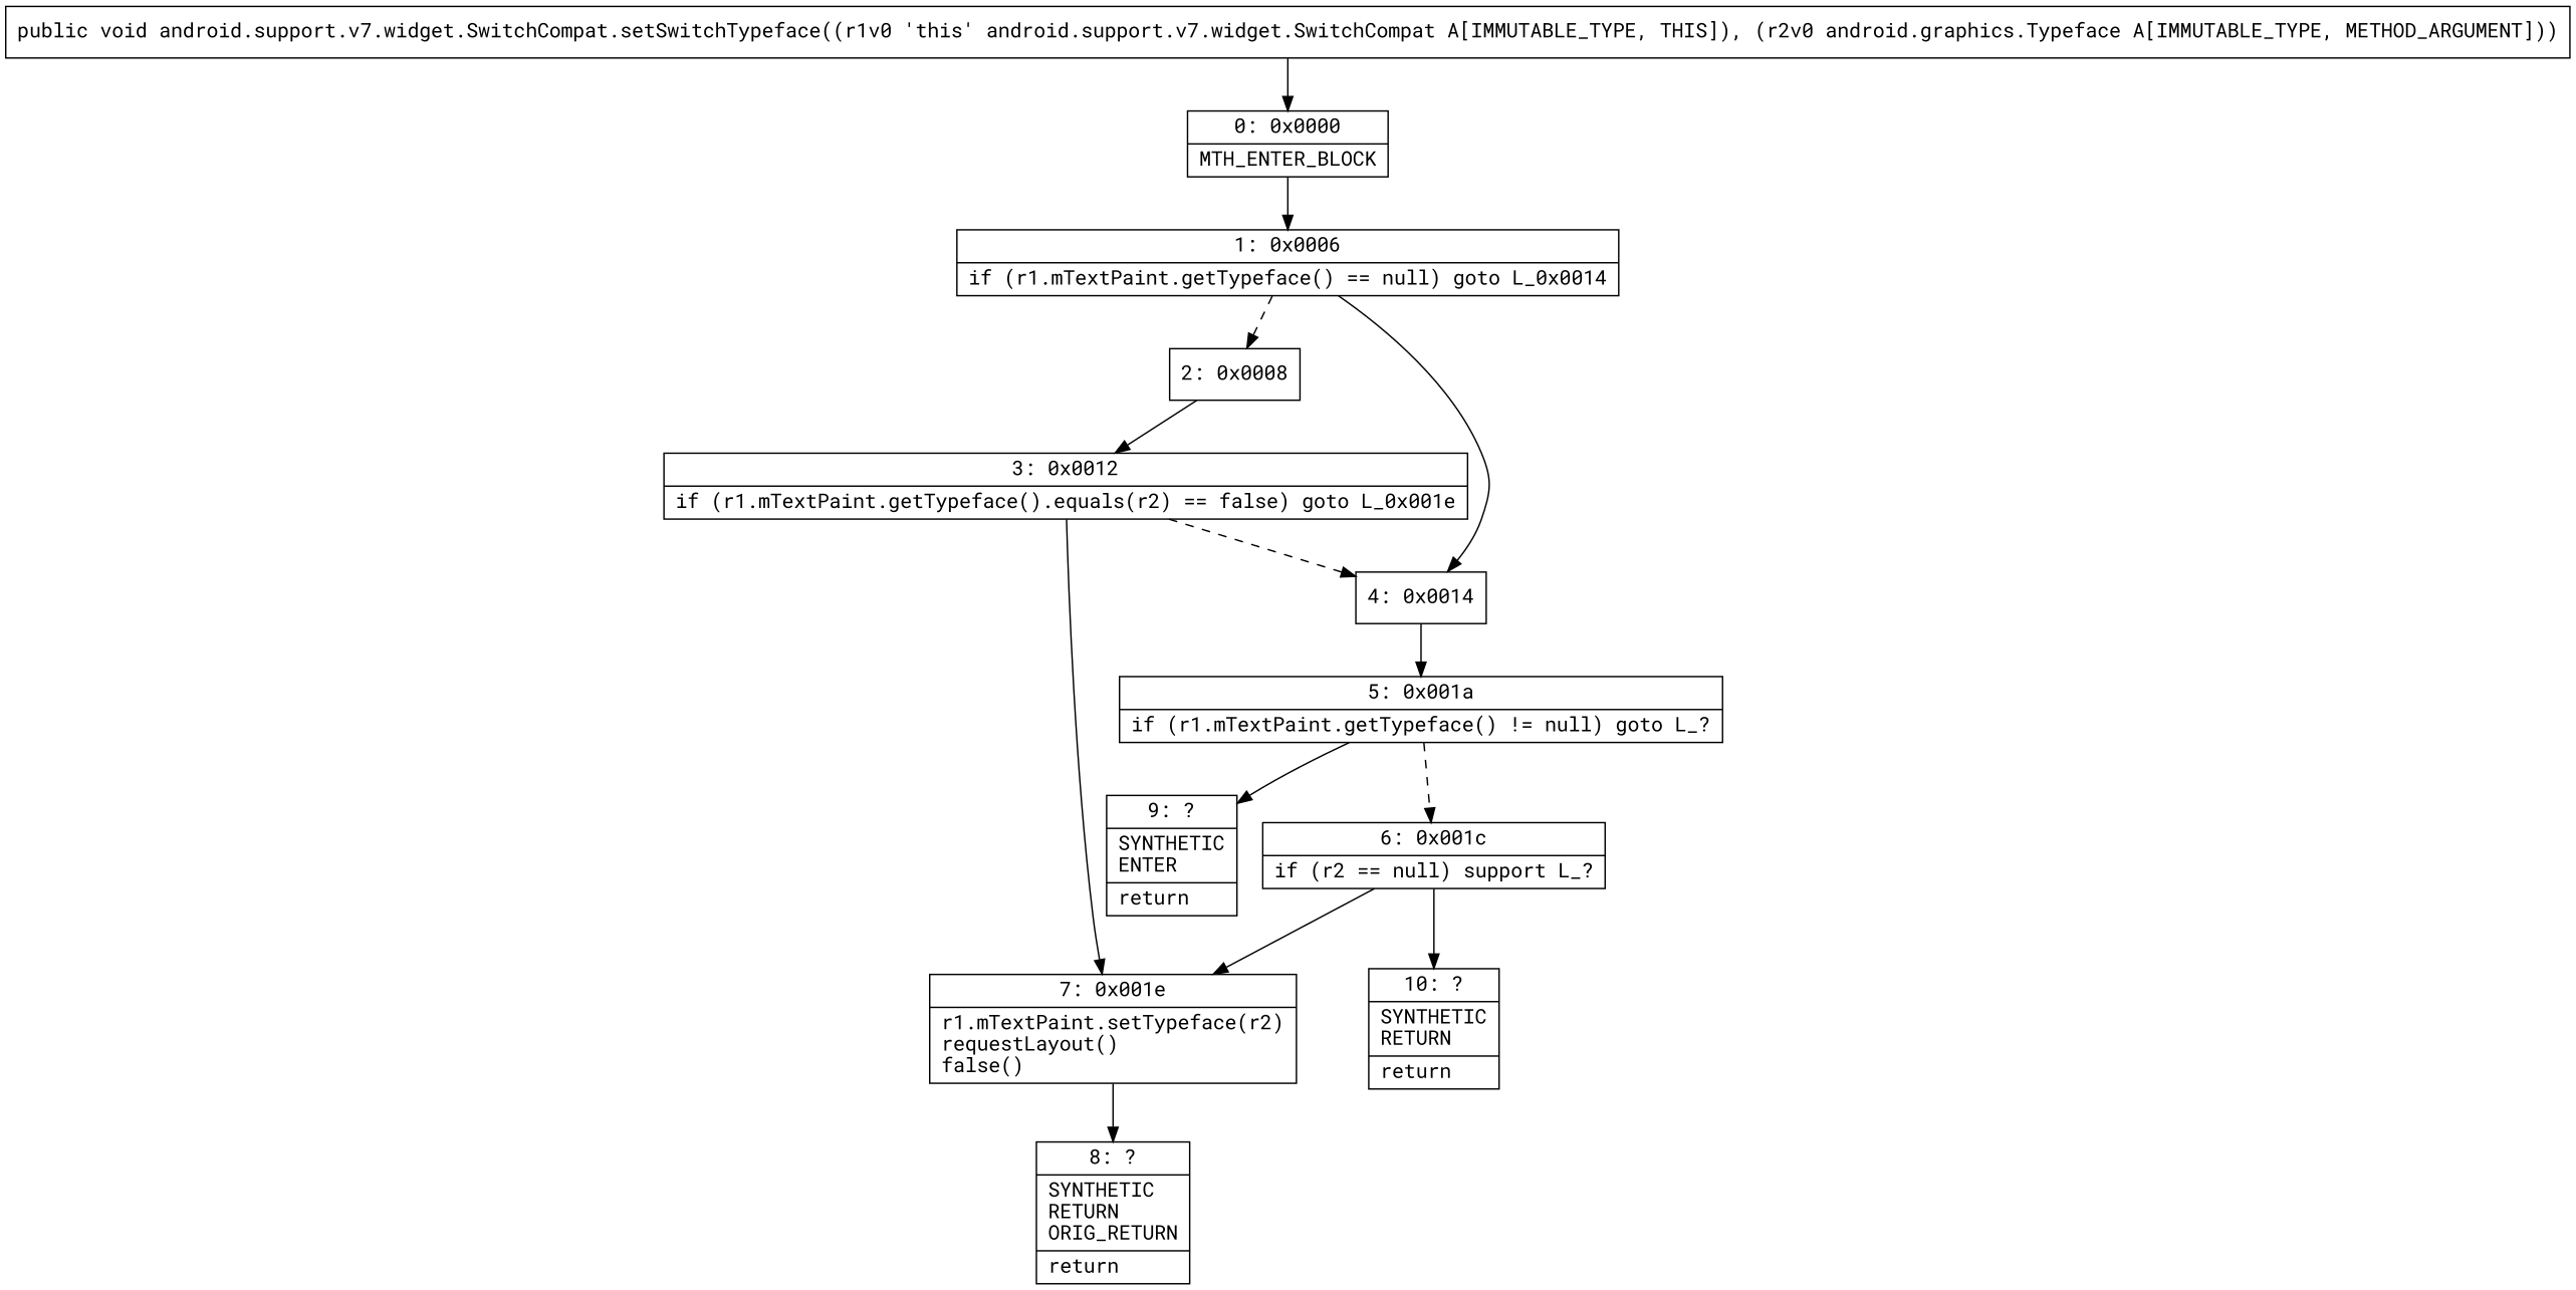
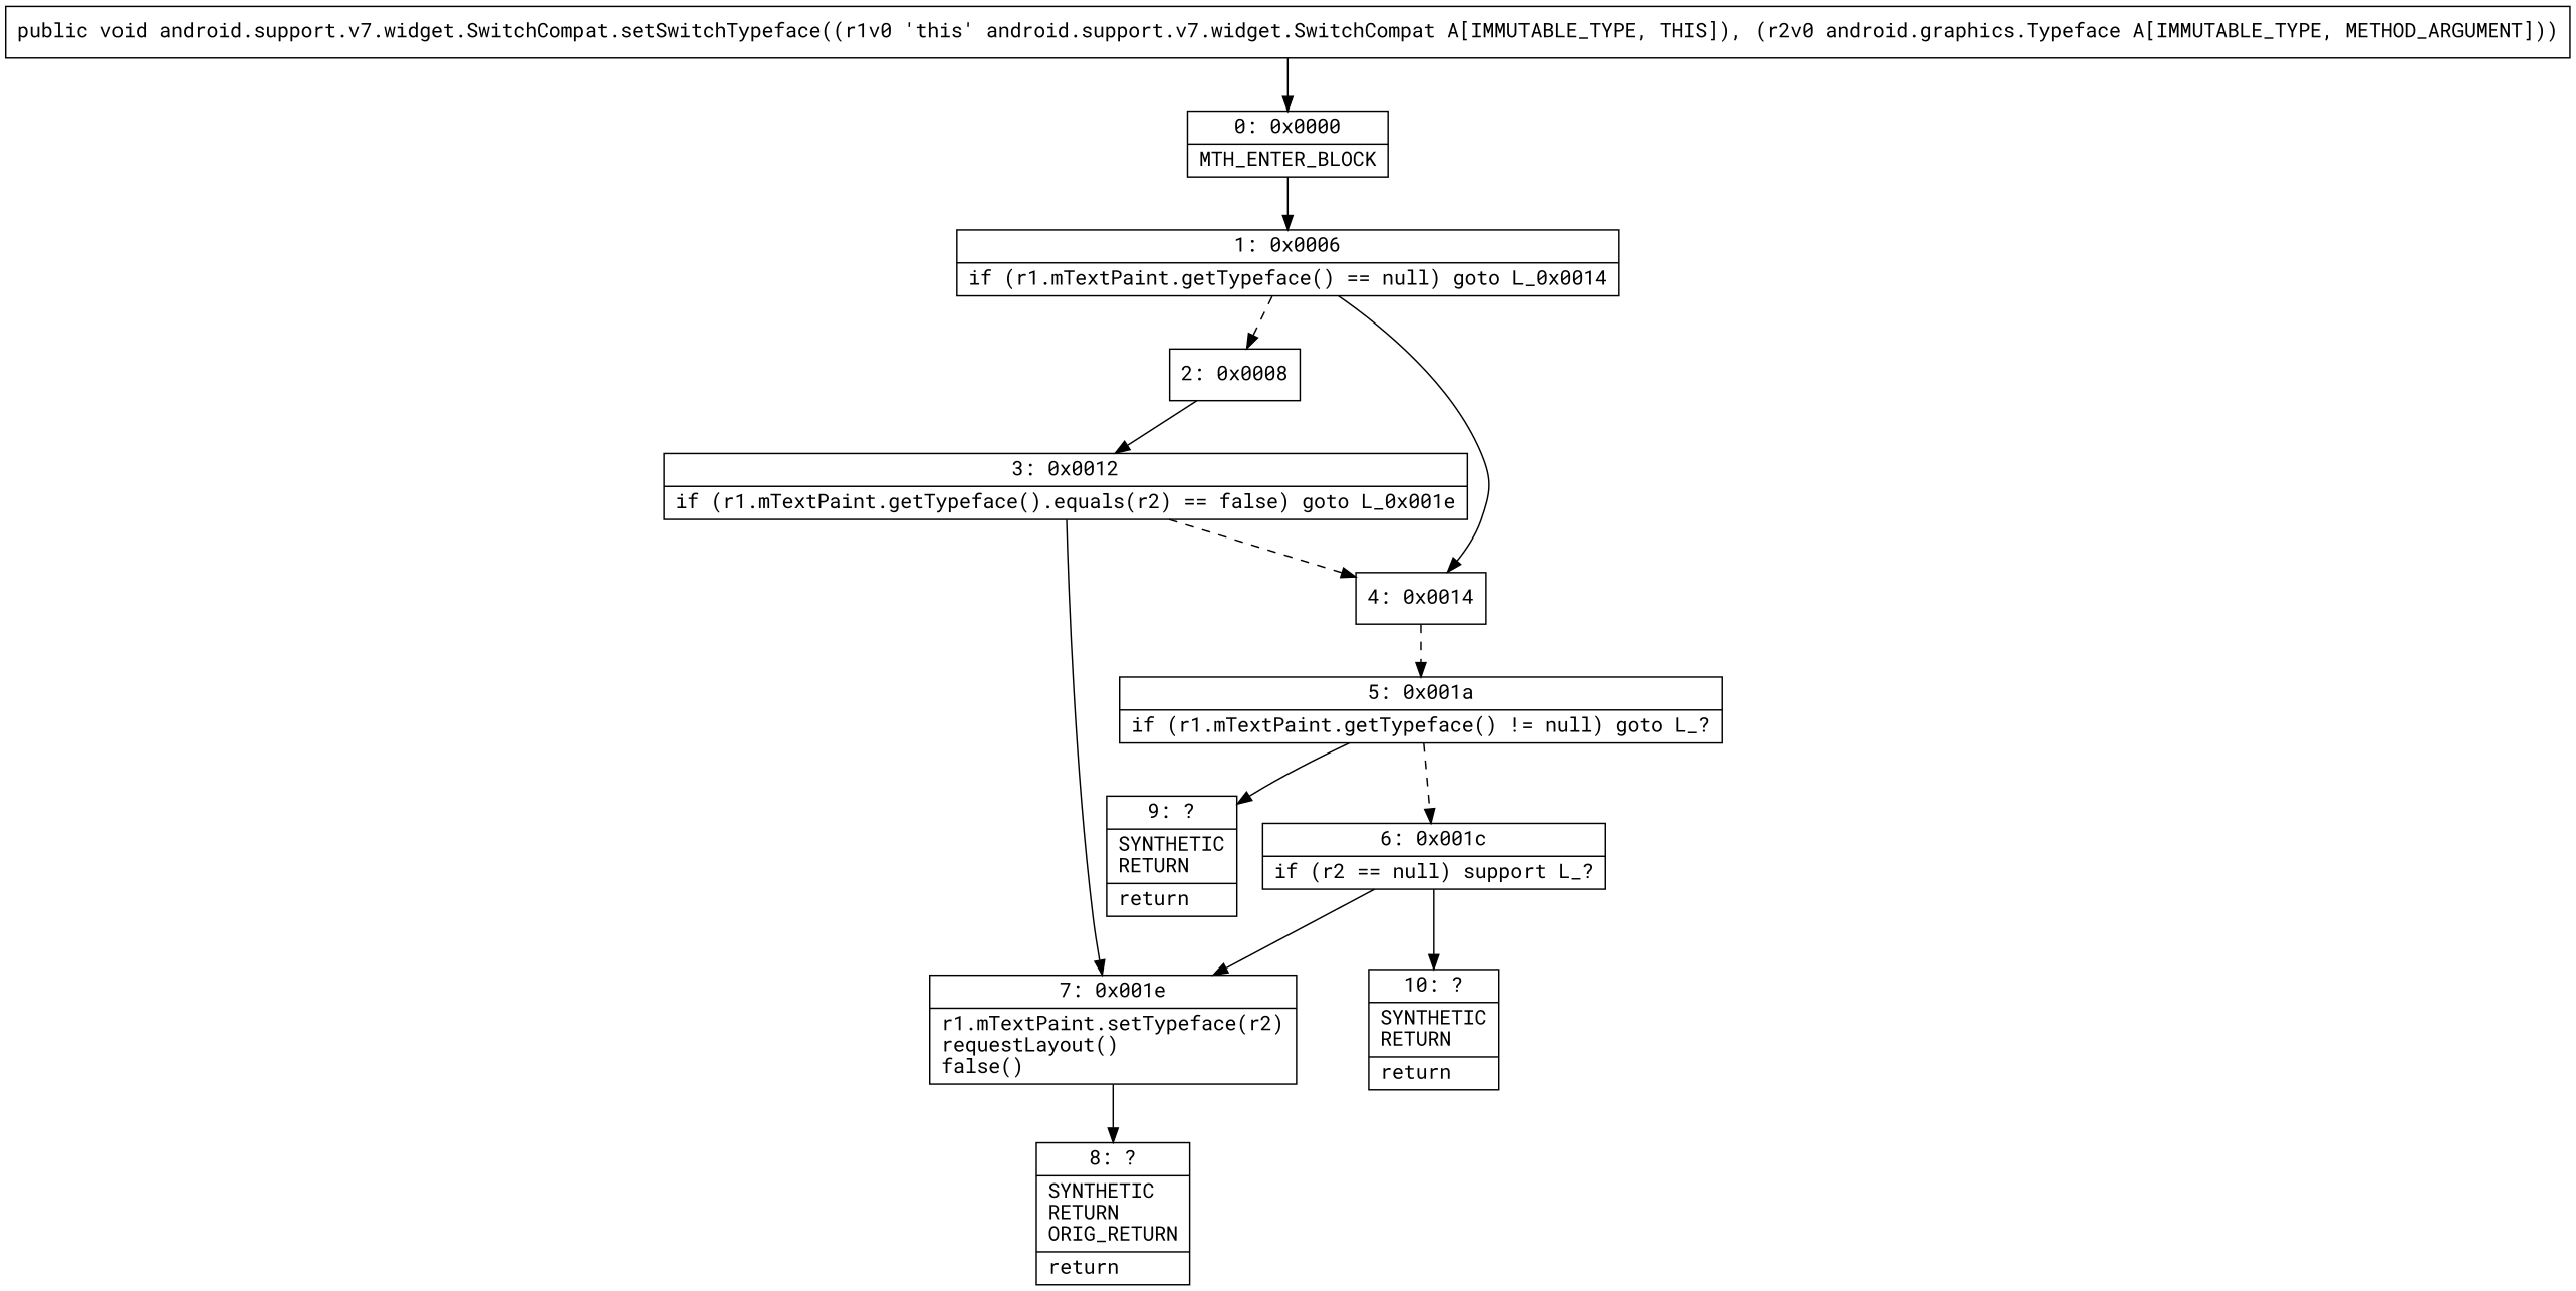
  digraph {
    fontname="Roboto Mono"
    node [fontname="Roboto Mono" shape=record]
    edge [fontname="Roboto Mono"]
    n1 [label="{0\:\ 0x0000|MTH_ENTER_BLOCK\l}"]
    n2 [label="{1\:\ 0x0006|if (r1.mTextPaint.getTypeface() == null) goto L_0x0014\l}"]
    n3 [label="{2\:\ 0x0008}"]
    n4 [label="{4\:\ 0x0014}"]
    n5 [label="{3\:\ 0x0012|if (r1.mTextPaint.getTypeface().equals(r2) == false) goto L_0x001e\l}"]
    n6 [label="{5\:\ 0x001a|if (r1.mTextPaint.getTypeface() != null) goto L_?\l}"]
    n7 [label="{7\:\ 0x001e|r1.mTextPaint.setTypeface(r2)\lrequestLayout()\lfalse()\l}"]
    n8 [label="{8\:\ ?|SYNTHETIC\lRETURN\lORIG_RETURN\l|return\l}"]
    n9 [label="{6\:\ 0x001c|if (r2 == null) support L_?\l}"]
-   n10 [label="{9\:\ ?|SYNTHETIC\lENTER\l|return\l}"]
+   n10 [label="{9\:\ ?|SYNTHETIC\lRETURN\l|return\l}"]
    n11 [label="{10\:\ ?|SYNTHETIC\lRETURN\l|return\l}"]
    n12 [label="{public void android.support.v7.widget.SwitchCompat.setSwitchTypeface((r1v0 'this' android.support.v7.widget.SwitchCompat A[IMMUTABLE_TYPE, THIS]), (r2v0 android.graphics.Typeface A[IMMUTABLE_TYPE, METHOD_ARGUMENT])) }"]
    n1 -> n2
    n2 -> n3 [style=dashed]
    n2 -> n4
    n3 -> n5
-   n4 -> n6
+   n4 -> n6 [style=dashed]
    n5 -> n4 [style=dashed]
    n5 -> n7
    n6 -> n9 [style=dashed]
    n6 -> n10
    n7 -> n8
    n9 -> n7 [style=solid]
    n9 -> n11
    n12 -> n1
  }
